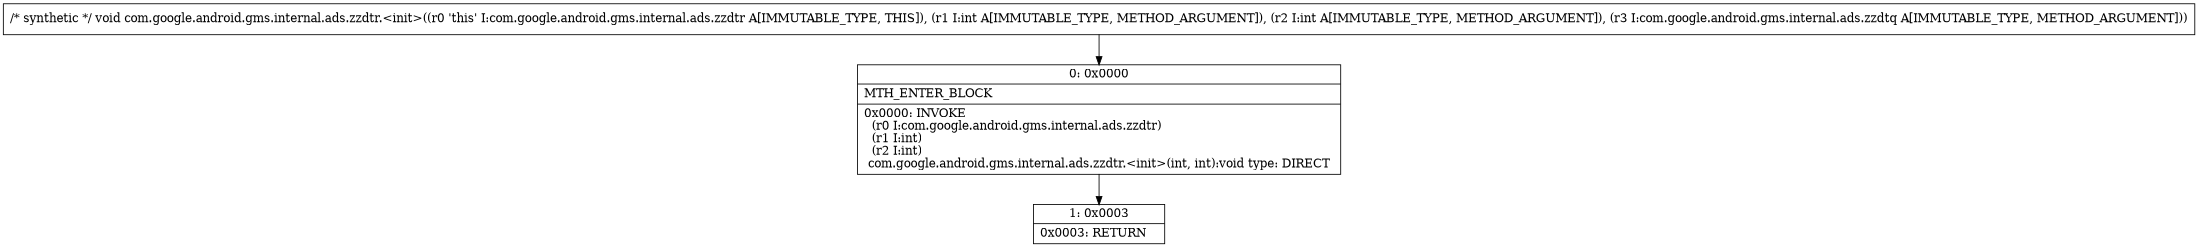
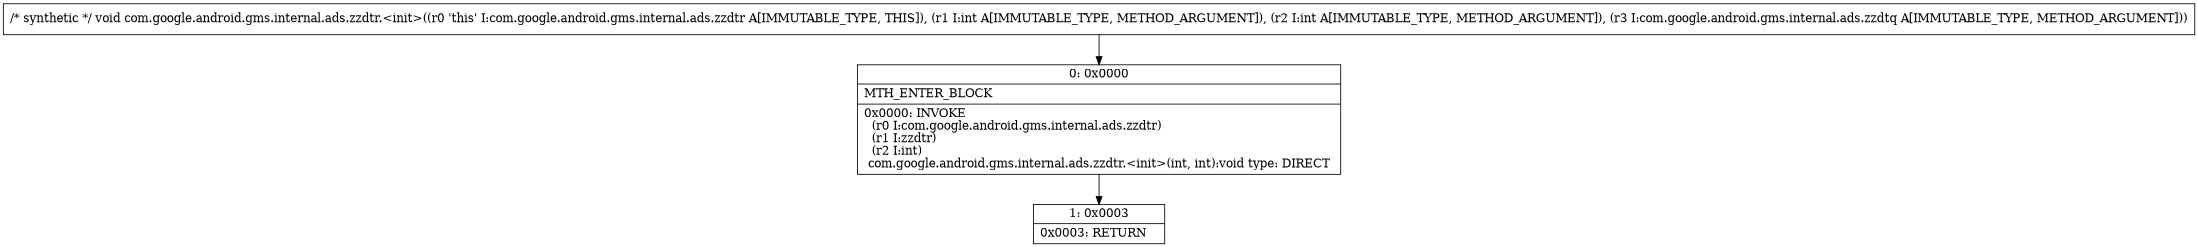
  digraph {
    node [shape=record]
-   n1 [label="{0\:\ 0x0000|MTH_ENTER_BLOCK\l|0x0000: INVOKE  \l  (r0 I:com.google.android.gms.internal.ads.zzdtr)\l  (r1 I:int)\l  (r2 I:int)\l com.google.android.gms.internal.ads.zzdtr.\<init\>(int, int):void type: DIRECT \l}"]
+   n1 [label="{0\:\ 0x0000|MTH_ENTER_BLOCK\l|0x0000: INVOKE  \l  (r0 I:com.google.android.gms.internal.ads.zzdtr)\l  (r1 I:zzdtr)\l  (r2 I:int)\l com.google.android.gms.internal.ads.zzdtr.\<init\>(int, int):void type: DIRECT \l}"]
    n2 [label="{1\:\ 0x0003|0x0003: RETURN   \l}"]
    n3 [label="{\/* synthetic *\/ void com.google.android.gms.internal.ads.zzdtr.\<init\>((r0 'this' I:com.google.android.gms.internal.ads.zzdtr A[IMMUTABLE_TYPE, THIS]), (r1 I:int A[IMMUTABLE_TYPE, METHOD_ARGUMENT]), (r2 I:int A[IMMUTABLE_TYPE, METHOD_ARGUMENT]), (r3 I:com.google.android.gms.internal.ads.zzdtq A[IMMUTABLE_TYPE, METHOD_ARGUMENT])) }"]
    n1 -> n2
    n3 -> n1
  }
